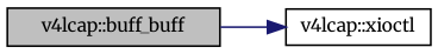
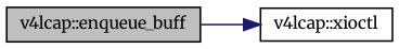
  digraph {
    rankdir=LR
    fontname=Merriweather
    node [color=black fontname=Merriweather fontsize=10 shape=record style=filled]
-   n1 [fillcolor=grey75 fontcolor=black height=0.2 label="v4lcap::buff_buff" width=0.4]
+   n1 [fillcolor=grey75 fontcolor=black height=0.2 label="v4lcap::enqueue_buff" width=0.4]
    n2 [fillcolor=white height=0.2 label="v4lcap::xioctl" width=0.4]
    n1 -> n2 [color=midnightblue fontname=Merriweather fontsize=10 labelfontname=Helvetica labelfontsize=10 style=solid]
  }
